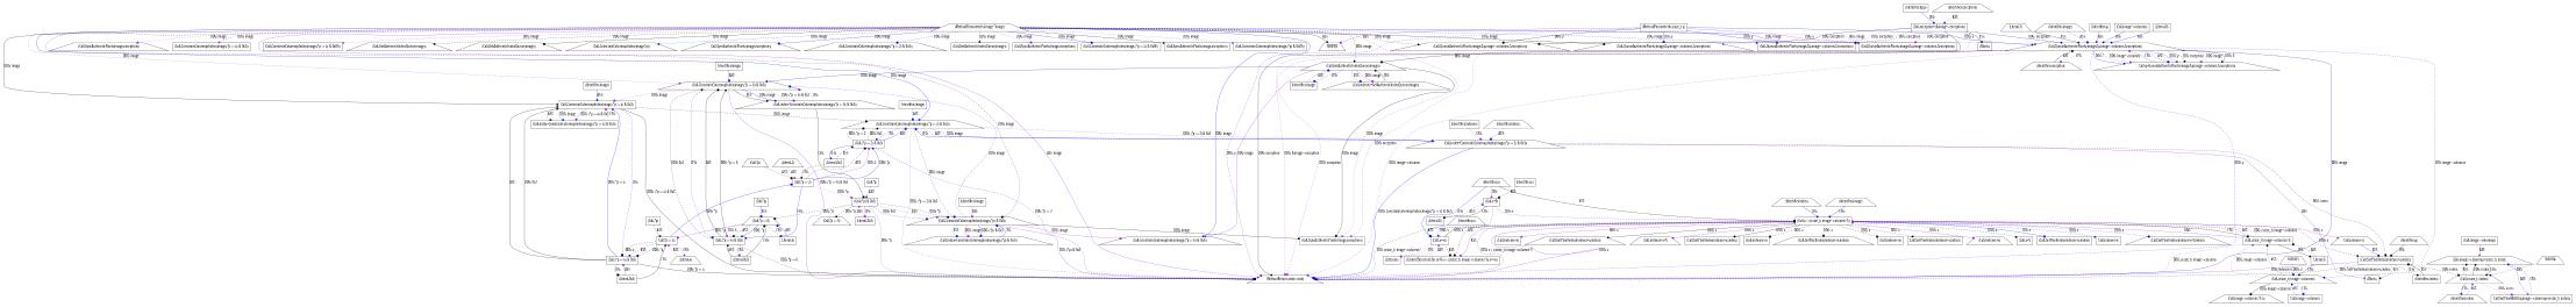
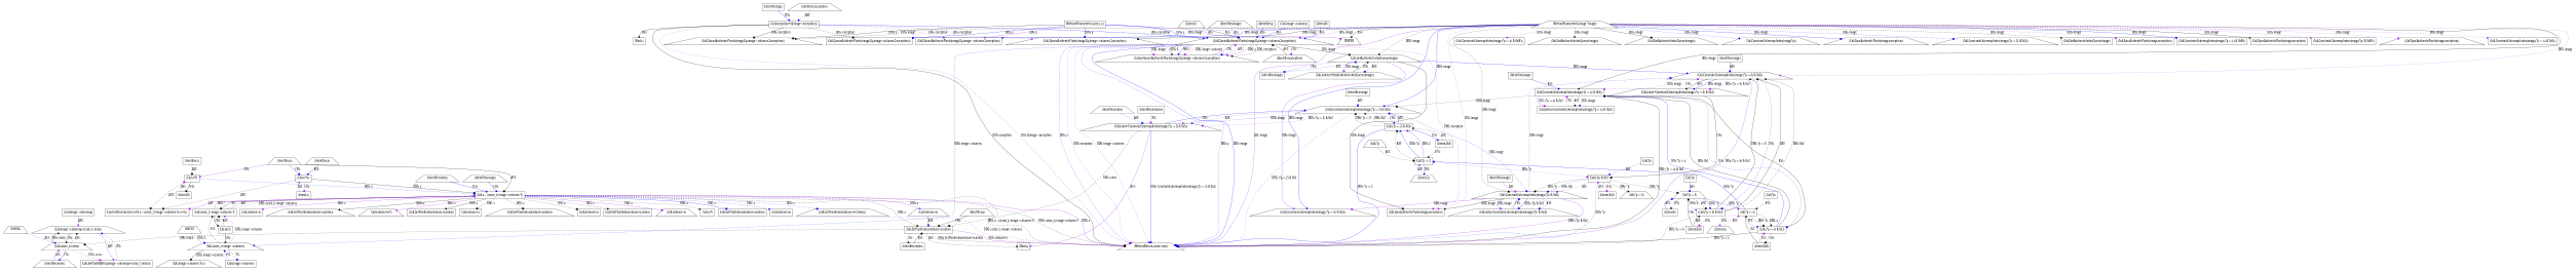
  digraph {
    fontname="Fira Sans"
    node [fontname="Fira Sans" shape=box]
    edge [arrowhead=dot color=black fontname="Fira Sans" style=dashed]
    n1 [label="(Call,image->colormap+(ssize_t) index)" shape=trapezium]
    n2 [label="(Call,(ssize_t) index)" shape=trapezium]
    n3 [label="(Call,SetPixelRGBO(q,image->colormap+(ssize_t) index))"]
    n4 [label="(Identifier,index)" shape=trapezium]
    n5 [label="(Call,SetPixelIndex(indexes+x,index))"]
    n6 [label="(MethodReturn,static void)" shape=trapezium]
    n7 [label="(Identifier,index)"]
    n8 [label="(Block,)"]
    n9 [label="(Call,x < ((ssize_t) image->columns-1))"]
    n10 [label="(Call,x+=4)"]
    n11 [label="(Call,(ssize_t) image->columns-1)"]
    n12 [label="(Call,indexes+x)"]
    n13 [label="(Call,SetPixelIndex(indexes+x,index))" shape=trapezium]
    n14 [label="(Call,indexes+x+1)" shape=trapezium]
    n15 [label="(Call,SetPixelIndex(indexes+x,index))"]
    n16 [label="(Call,indexes+x)" shape=trapezium]
    n17 [label="(Call,indexes+x)"]
    n18 [label="(Call,SetPixelIndex(indexes+x,index))" shape=trapezium]
    n19 [label="(Call,indexes+x)"]
    n20 [label="(Call,SetPixelIndex(indexes+x,index))"]
    n21 [label="(Call,indexes+x)" shape=trapezium]
    n22 [label="(Call,x+1)"]
    n23 [label="(Call,SetPixelIndex(indexes+x,index))"]
    n24 [label="(ControlStructure,for (x=0; x < ((ssize_t) image->columns-1); x+=4))"]
    n25 [label="(Call,indexes+x)"]
    n26 [label="(Call,SetPixelIndex(indexes+x+1,index))" shape=trapezium]
    n27 [label="(Literal,4)"]
    n28 [label="(Literal,1)"]
    n29 [label="(Call,x=0)"]
    n30 [label="(Literal,0)"]
    n31 [label="(Call,(ssize_t) image->columns)" shape=trapezium]
    n32 [label="(Call,image->columns % 4)" shape=trapezium]
    n33 [label="(Call,image->columns)"]
    n34 [label="(Call,QueueAuthenticPixels(image,0,y,image->columns,1,exception))" shape=trapezium]
    n35 [label="(Call,GetAuthenticIndexQueue(image))" shape=trapezium]
    n36 [label="(Identifier,exception)" shape=trapezium]
    n37 [label="(Call,q=QueueAuthenticPixels(image,0,y,image->columns,1,exception))" shape=trapezium]
    n38 [label="(Call,SyncAuthenticPixels(image,exception))"]
    n39 [label="(Call,ConstrainColormapIndex(image,(*p >> 6) & 0x3))" shape=trapezium]
    n40 [label="(Call,ConstrainColormapIndex(image,(*p >> 6) & 0x3))" shape=trapezium]
    n41 [label="(Call,indexes=GetAuthenticIndexQueue(image))" shape=trapezium]
    n42 [label="(Identifier,image)"]
    n43 [label="(MethodParameterIn,Image *image)" shape=trapezium]
    n44 [label="(Call,ConstrainColormapIndex(image,(*p >> 2) & 0x3))" shape=trapezium]
    n45 [label="(Call,ConstrainColormapIndex(image,(*p >> 4) & 0x3))"]
    n46 [label="(Call,ConstrainColormapIndex(image,(*p) & 0x3))" shape=trapezium]
    n47 [label="(Call,ConstrainColormapIndex(image,(*p >> 4) & 0x0f))"]
    n48 [label="(Call,QueueAuthenticPixels(image,0,y,image->columns,1,exception))" shape=trapezium]
    n49 [label="(Call,QueueAuthenticPixels(image,0,y,image->columns,1,exception))" shape=trapezium]
    n50 [label="(Call,GetAuthenticIndexQueue(image))" shape=trapezium]
    n51 [label="(Call,GetAuthenticIndexQueue(image))" shape=trapezium]
    n52 [label="(Call,ConstrainColormapIndex(image,*p))" shape=trapezium]
    n53 [label="(Call,SyncAuthenticPixels(image,exception))" shape=trapezium]
    n54 [label="(Call,ConstrainColormapIndex(image,(*p >> 2) & 0x3))" shape=trapezium]
    n55 [label="(Call,GetAuthenticIndexQueue(image))"]
    n56 [label="(Call,QueueAuthenticPixels(image,0,y,image->columns,1,exception))"]
    n57 [label="(Call,SyncAuthenticPixels(image,exception))"]
    n58 [label="(Call,ConstrainColormapIndex(image,(*p >> 4) & 0x0f))"]
    n59 [label="(Call,SyncAuthenticPixels(image,exception))"]
    n60 [label="(Call,ConstrainColormapIndex(image,(*p) & 0x0f))"]
    n61 [label="(Call,SyncAuthenticPixels(image,exception))" shape=trapezium]
    n62 [label="(Call,ConstrainColormapIndex(image,(*p >> 4) & 0x3))"]
    n63 [label="(Call,QueueAuthenticPixels(image,0,y,image->columns,1,exception))"]
    1000105 [shape=trapezium]
    n65 [label="(Call,index=ConstrainColormapIndex(image,(*p >> 2) & 0x3))" shape=trapezium]
    n66 [label="(Call,(*p >> 2) & 0x3)"]
    n67 [label="(Call,(*p >> 4) & 0x3)"]
    n68 [label="(Call,index=ConstrainColormapIndex(image,(*p >> 4) & 0x3))"]
    n69 [label="(Call,(*p >> 6) & 0x3)"]
    n70 [label="(Call,index=ConstrainColormapIndex(image,(*p >> 6) & 0x3))" shape=trapezium]
    n71 [label="(Call,index=ConstrainColormapIndex(image,(*p) & 0x3))" shape=trapezium]
    n72 [label="(MethodParameterIn,ssize_t y)"]
    n73 [label="(Call,exception=(&image->exception))"]
    n74 [label="(Block,)"]
    n75 [label="(Literal,0x3)"]
    n76 [label="(Literal,0x3)"]
    n77 [label="(Literal,0x3)"]
    n78 [label="(Call,(*p) & 0x3)"]
    n79 [label="(Call,*p >> 6)" shape=trapezium]
    n80 [label="(Call,*p >> 6)" shape=trapezium]
    n81 [label="(Literal,0x3)"]
    n82 [label="(Call,*p >> 4)"]
    n83 [label="(Literal,6)"]
    n84 [label="(Call,*p >> 2)"]
    n85 [label="(Literal,2)" shape=trapezium]
    n86 [label="(Literal,4)" shape=trapezium]
    n87 [label="(Identifier,bpp)"]
    n88 [label="(Call,image->columns)"]
    n89 [label="(Literal,0)"]
    n90 [label="(Identifier,exception)" shape=trapezium]
    n91 [label="(Identifier,image)"]
    n92 [label="(Identifier,x)"]
    n93 [label="(Identifier,image)"]
    n94 [label="(Identifier,indexes)"]
    n95 [label="(Call,image->colormap)"]
    n96 [label="(Literal,1)" shape=trapezium]
    n97 [label="(Identifier,x)" shape=trapezium]
    n98 [label="(Identifier,image)"]
    n99 [label="(Identifier,x)" shape=trapezium]
    n100 [label="(Identifier,q)" shape=trapezium]
    n101 [label="(Identifier,image)"]
    n102 [label="(Call,*p)"]
    n103 [label="(Call,*p)"]
    n104 [label="(Identifier,index)" shape=trapezium]
    n105 [label="(Identifier,image)" shape=trapezium]
    n106 [label="(Identifier,index)" shape=trapezium]
    n107 [label="(Call,*p)"]
    n108 [label="(Call,*p)" shape=trapezium]
    n109 [label="(Identifier,image)" shape=trapezium]
    n110 [label="(Identifier,y)"]
    1000386 [shape=trapezium]
    1000303 [shape=trapezium]
    n1 -> n2 [label="CFG: " style=solid]
    n1 -> n3 [color=purple label="AST: " style=solid]
    n2 -> n1 [label="AST: "]
    n2 -> n1 [label="DDG: index" style=solid]
    n2 -> n3 [arrowhead=box color=purple label="DDG: index"]
    n2 -> n4 [color=blue label="CFG: " style=solid]
    n3 -> n1 [color=blue label="CFG: "]
    n4 -> n2 [color=purple label="AST: " style=solid]
    n5 -> n2 [arrowhead=box label="DDG: index"]
    n5 -> n6 [color=purple label="DDG: indexes+x" style=solid]
    n5 -> n6 [label="DDG: SetPixelIndex(indexes+x,index)"]
    n5 -> n7 [label="CFG: "]
    n5 -> n8 [label="AST: "]
    n7 -> n5 [arrowhead=box label="AST: " style=solid]
    n9 -> n5 [label="DDG: x"]
    n9 -> n6 [arrowhead=box label="DDG: x < ((ssize_t) image->columns-1)"]
    n9 -> n6 [label="DDG: (ssize_t) image->columns-1"]
    n9 -> n6 [color=purple label="DDG: x" style=solid]
-   n9 -> n10 [color=blue label="DDG: x"]
    n9 -> n11 [arrowhead=box label="CFG: " style=solid]
    n9 -> n12 [color=purple label="DDG: x" style=solid]
    n9 -> n13 [label="DDG: x" style=solid]
    n9 -> n14 [color=purple label="DDG: x" style=solid]
    n9 -> n15 [label="DDG: x" style=solid]
    n9 -> n16 [color=purple label="DDG: x" style=solid]
    n9 -> n17 [arrowhead=box label="DDG: x"]
    n9 -> n18 [arrowhead=box label="DDG: x"]
    n9 -> n19 [arrowhead=box label="DDG: x"]
    n9 -> n20 [label="DDG: x"]
    n9 -> n21 [arrowhead=box color=purple label="DDG: x" style=solid]
    n9 -> n22 [label="DDG: x"]
    n9 -> n23 [arrowhead=box color=blue label="DDG: x" style=solid]
    n9 -> n24 [arrowhead=box color=purple label="AST: " style=solid]
    n9 -> n25 [color=blue label="DDG: x"]
    n9 -> n26 [arrowhead=box color=blue label="DDG: x"]
    n10 -> n9 [arrowhead=box label="DDG: x" style=solid]
    n10 -> n24 [arrowhead=box label="AST: "]
    n10 -> n27 [arrowhead=box color=purple label="CFG: "]
    n11 -> n6 [color=purple label="DDG: (ssize_t) image->columns"]
    n11 -> n9 [label="AST: "]
    n11 -> n9 [arrowhead=box color=purple label="DDG: (ssize_t) image->columns"]
    n11 -> n9 [color=purple label="DDG: 1" style=solid]
    n11 -> n28 [label="CFG: " style=solid]
    n16 -> n5 [arrowhead=box color=blue label="AST: " style=solid]
    n27 -> n10 [color=purple label="AST: "]
    n28 -> n11 [arrowhead=box label="AST: "]
    n28 -> n31 [label="CFG: " style=solid]
    n29 -> n9 [arrowhead=box color=blue label="DDG: x"]
    n29 -> n24 [arrowhead=box label="AST: "]
    n29 -> n30 [arrowhead=box label="CFG: " style=solid]
    n30 -> n29 [arrowhead=box color=purple label="AST: "]
    n31 -> n11 [label="AST: "]
    n31 -> n11 [color=purple label="DDG: image->columns"]
    n31 -> n32 [arrowhead=box label="DDG: image->columns" style=solid]
    n31 -> n33 [arrowhead=box color=blue label="CFG: "]
    n33 -> n31 [color=blue label="AST: "]
    n34 -> n6 [arrowhead=box color=blue label="DDG: y"]
    n34 -> n6 [color=blue label="DDG: image" style=solid]
    n34 -> n6 [arrowhead=box color=purple label="DDG: exception"]
    n34 -> n6 [arrowhead=box color=purple label="DDG: image->columns"]
    n34 -> n31 [color=blue label="DDG: image->columns"]
    n34 -> n35 [arrowhead=box label="DDG: image" style=solid]
    n34 -> n36 [arrowhead=box color=purple label="CFG: "]
    n34 -> n37 [arrowhead=box color=blue label="AST: "]
    n34 -> n37 [arrowhead=box color=purple label="DDG: y" style=solid]
    n34 -> n37 [label="DDG: exception"]
    n34 -> n37 [arrowhead=box color=purple label="DDG: image"]
    n34 -> n37 [label="DDG: 0" style=solid]
    n34 -> n37 [color=blue label="DDG: 1" style=solid]
    n34 -> n37 [arrowhead=box color=purple label="DDG: image->columns"]
    n34 -> n38 [color=purple label="DDG: exception"]
    n35 -> n38 [arrowhead=box label="DDG: image" style=solid]
    n35 -> n39 [color=blue label="DDG: image" style=solid]
    n35 -> n40 [color=purple label="DDG: image" style=solid]
    n35 -> n41 [arrowhead=box color=blue label="AST: "]
    n35 -> n41 [arrowhead=box color=purple label="DDG: image" style=solid]
    n35 -> n42 [arrowhead=box color=blue label="CFG: "]
    n36 -> n34 [arrowhead=box label="AST: " style=solid]
    n37 -> n34 [arrowhead=box color=purple label="CFG: " style=solid]
    n39 -> n6 [arrowhead=box color=purple label="DDG: (*p >> 6) & 0x3" style=solid]
    n39 -> n45 [arrowhead=box color=purple label="DDG: image"]
    n39 -> n69 [arrowhead=box color=blue label="CFG: "]
    n39 -> n70 [label="AST: " style=solid]
    n39 -> n70 [color=blue label="DDG: image" style=solid]
    n39 -> n70 [arrowhead=box color=purple label="DDG: (*p >> 6) & 0x3"]
    n41 -> n35 [label="CFG: " style=solid]
    n42 -> n35 [arrowhead=box color=blue label="AST: "]
    n43 -> n6 [color=purple label="AST: image" style=solid]
    n43 -> n34 [arrowhead=box color=purple label="DDG: image"]
    n43 -> n35 [label="DDG: image"]
    n43 -> n38 [color=purple label="DDG: image"]
    n43 -> n39 [color=purple label="DDG: image"]
    n43 -> n40 [color=blue label="DDG: image" style=solid]
    n43 -> n44 [color=blue label="DDG: image" style=solid]
    n43 -> n45 [label="DDG: image" style=solid]
    n43 -> n46 [arrowhead=box label="DDG: image"]
    n43 -> n47 [color=purple label="DDG: image"]
    n43 -> n48 [arrowhead=box label="DDG: image" style=solid]
    n43 -> n49 [label="DDG: image"]
    n43 -> n50 [label="DDG: image"]
    n43 -> n51 [arrowhead=box label="DDG: image" style=solid]
    n43 -> n52 [color=blue label="DDG: image"]
    n43 -> n53 [arrowhead=box color=blue label="DDG: image" style=solid]
    n43 -> n54 [arrowhead=box color=blue label="DDG: image"]
    n43 -> n55 [label="DDG: image"]
    n43 -> n56 [color=blue label="DDG: image" style=solid]
    n43 -> n57 [arrowhead=box color=purple label="DDG: image"]
    n43 -> n58 [arrowhead=box color=blue label="DDG: image" style=solid]
    n43 -> n59 [label="DDG: image" style=solid]
    n43 -> n60 [color=purple label="DDG: image"]
    n43 -> n61 [arrowhead=box color=purple label="DDG: image"]
    n43 -> n62 [color=purple label="DDG: image"]
    n43 -> n63 [color=blue label="DDG: image"]
    n43 -> 1000105 [label="AST: " style=solid]
    n44 -> n6 [color=purple label="DDG: (*p >> 2) & 0x3"]
    n44 -> n46 [arrowhead=box color=blue label="DDG: image"]
    n44 -> n65 [color=purple label="AST: "]
    n44 -> n65 [color=blue label="DDG: image"]
    n44 -> n65 [arrowhead=box color=purple label="DDG: (*p >> 2) & 0x3"]
    n44 -> n66 [color=blue label="CFG: "]
    n45 -> n6 [label="DDG: (*p >> 4) & 0x3" style=solid]
    n45 -> n44 [arrowhead=box label="DDG: image"]
    n45 -> n67 [arrowhead=box color=blue label="CFG: "]
    n45 -> n68 [label="AST: "]
    n45 -> n68 [color=blue label="DDG: image"]
    n45 -> n68 [arrowhead=box color=purple label="DDG: (*p >> 4) & 0x3" style=solid]
    n46 -> n6 [color=purple label="DDG: (*p) & 0x3" style=solid]
    n46 -> n38 [label="DDG: image" style=solid]
    n46 -> n39 [arrowhead=box color=blue label="DDG: image"]
    n46 -> n40 [arrowhead=box color=purple label="DDG: image" style=solid]
    n46 -> n71 [arrowhead=box color=blue label="AST: "]
    n46 -> n71 [arrowhead=box color=purple label="DDG: image" style=solid]
    n46 -> n71 [arrowhead=box color=blue label="DDG: (*p) & 0x3" style=solid]
    n65 -> n5 [arrowhead=box label="DDG: index"]
    n65 -> n6 [arrowhead=box color=blue label="DDG: ConstrainColormapIndex(image,(*p >> 2) & 0x3)" style=solid]
    n65 -> n8 [color=purple label="AST: " style=solid]
    n65 -> n44 [arrowhead=box color=blue label="CFG: " style=solid]
-   n66 -> n6 [arrowhead=box color=blue label="DDG: *p >> 2"]
+   n66 -> n6 [arrowhead=box color=blue label="DDG: *p >> 2" style=solid]
    n66 -> n44 [arrowhead=box color=blue label="AST: " style=solid]
    n66 -> n44 [arrowhead=box label="DDG: *p >> 2"]
    n66 -> n44 [label="DDG: 0x3"]
    n66 -> n75 [color=blue label="CFG: " style=solid]
    n67 -> n6 [arrowhead=box label="DDG: *p >> 4" style=solid]
    n67 -> n45 [label="AST: " style=solid]
    n67 -> n45 [color=blue label="DDG: *p >> 4" style=solid]
    n67 -> n45 [label="DDG: 0x3" style=solid]
    n67 -> n76 [arrowhead=box label="CFG: "]
    n68 -> n45 [arrowhead=box color=purple label="CFG: "]
    n69 -> n6 [arrowhead=box label="DDG: *p >> 6"]
    n69 -> n39 [arrowhead=box label="AST: " style=solid]
    n69 -> n39 [label="DDG: *p >> 6" style=solid]
    n69 -> n39 [label="DDG: 0x3"]
    n69 -> n77 [arrowhead=box color=purple label="CFG: "]
    n70 -> n39 [arrowhead=box color=purple label="CFG: "]
    n70 -> n78 [arrowhead=box label="CFG: " style=solid]
    n71 -> n46 [arrowhead=box color=blue label="CFG: " style=solid]
    n72 -> n6 [color=blue label="DDG: y"]
    n72 -> n34 [color=blue label="DDG: y" style=solid]
    n72 -> n48 [arrowhead=box color=blue label="DDG: y" style=solid]
    n72 -> n49 [arrowhead=box label="DDG: y" style=solid]
    n72 -> n56 [color=purple label="DDG: y" style=solid]
    n72 -> n63 [arrowhead=box color=blue label="DDG: y" style=solid]
    n72 -> 1000105 [arrowhead=box color=purple label="AST: " style=solid]
    n73 -> n6 [label="DDG: exception" style=solid]
    n73 -> n6 [arrowhead=box color=purple label="DDG: &image->exception"]
    n73 -> n34 [color=blue label="DDG: exception" style=solid]
    n73 -> n48 [color=purple label="DDG: exception"]
    n73 -> n49 [arrowhead=box label="DDG: exception" style=solid]
    n73 -> n56 [arrowhead=box color=purple label="DDG: exception"]
    n73 -> n63 [arrowhead=box label="DDG: exception"]
    n73 -> n74 [label="AST: " style=solid]
    n75 -> n66 [label="AST: "]
    n75 -> n84 [label="CFG: "]
    n76 -> n67 [arrowhead=box color=purple label="AST: " style=solid]
    n76 -> n82 [label="CFG: " style=solid]
    n77 -> n69 [label="AST: " style=solid]
    n77 -> n79 [arrowhead=box label="CFG: " style=solid]
    n78 -> n6 [arrowhead=box color=blue label="DDG: *p"]
    n78 -> n46 [arrowhead=box color=purple label="AST: "]
    n78 -> n46 [arrowhead=box label="DDG: *p"]
    n78 -> n46 [arrowhead=box color=blue label="DDG: 0x3"]
    n78 -> n79 [arrowhead=box label="DDG: *p"]
    n78 -> n80 [label="DDG: *p"]
    n78 -> n81 [arrowhead=box color=purple label="CFG: " style=solid]
    n79 -> n69 [arrowhead=box label="AST: "]
    n79 -> n69 [color=blue label="DDG: *p" style=solid]
    n79 -> n69 [color=purple label="DDG: 6"]
    n79 -> n82 [arrowhead=box color=purple label="DDG: *p" style=solid]
    n79 -> n83 [label="CFG: "]
    n81 -> n78 [color=purple label="AST: "]
    n82 -> n67 [color=blue label="AST: "]
    n82 -> n67 [arrowhead=box label="DDG: *p"]
    n82 -> n67 [label="DDG: 4"]
    n82 -> n84 [arrowhead=box color=blue label="DDG: *p" style=solid]
    n82 -> n86 [color=purple label="CFG: "]
    n83 -> n79 [arrowhead=box color=blue label="AST: " style=solid]
    n84 -> n66 [arrowhead=box label="AST: "]
    n84 -> n66 [color=blue label="DDG: *p" style=solid]
    n84 -> n66 [arrowhead=box color=purple label="DDG: 2" style=solid]
    n84 -> n78 [arrowhead=box color=purple label="DDG: *p"]
-   n84 -> n69 [color=blue label="CFG: " style=solid]
+   n84 -> n85 [color=blue label="CFG: " style=solid]
    n85 -> n84 [color=purple label="AST: "]
    n86 -> n82 [color=purple label="AST: "]
    n87 -> n73 [color=blue label="CFG: " style=solid]
    n88 -> n34 [color=blue label="AST: " style=solid]
    n89 -> n34 [color=blue label="AST: " style=solid]
    n90 -> n73 [color=blue label="AST: "]
    n91 -> n44 [arrowhead=box color=blue label="AST: "]
    n92 -> n29 [arrowhead=box label="AST: "]
    n93 -> n45 [color=blue label="AST: " style=solid]
    n94 -> n65 [arrowhead=box color=purple label="CFG: "]
    n95 -> n1 [color=purple label="AST: " style=solid]
    n96 -> n34 [label="AST: " style=solid]
    n97 -> n9 [arrowhead=box label="AST: " style=solid]
    n97 -> n10 [arrowhead=box color=blue label="CFG: " style=solid]
    n97 -> n29 [color=purple label="CFG: " style=solid]
    n98 -> n46 [arrowhead=box color=purple label="AST: " style=solid]
    n99 -> n10 [color=blue label="AST: " style=solid]
    n100 -> n5 [arrowhead=box label="CFG: " style=solid]
    n101 -> n39 [arrowhead=box color=blue label="AST: " style=solid]
    n102 -> n82 [label="AST: "]
    n103 -> n79 [arrowhead=box color=blue label="AST: " style=solid]
    n104 -> n65 [arrowhead=box color=blue label="AST: "]
    n105 -> n34 [arrowhead=box color=blue label="AST: "]
    n106 -> n9 [color=blue label="CFG: " style=solid]
    n107 -> n78 [color=blue label="AST: "]
    n108 -> n84 [arrowhead=box label="AST: "]
    n109 -> n9 [color=blue label="CFG: " style=solid]
    n110 -> n34 [color=blue label="AST: " style=solid]
    1000386 -> n2 [color=blue label="AST: "]
    1000303 -> n31 [arrowhead=box color=blue label="DDG: 2"]
  }
